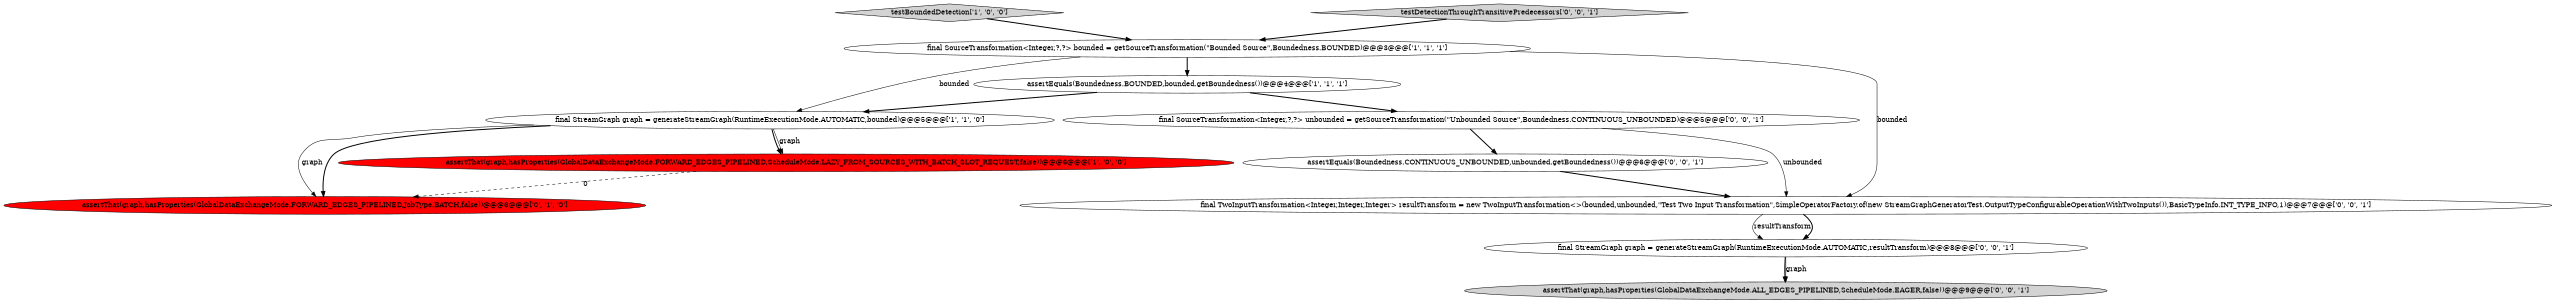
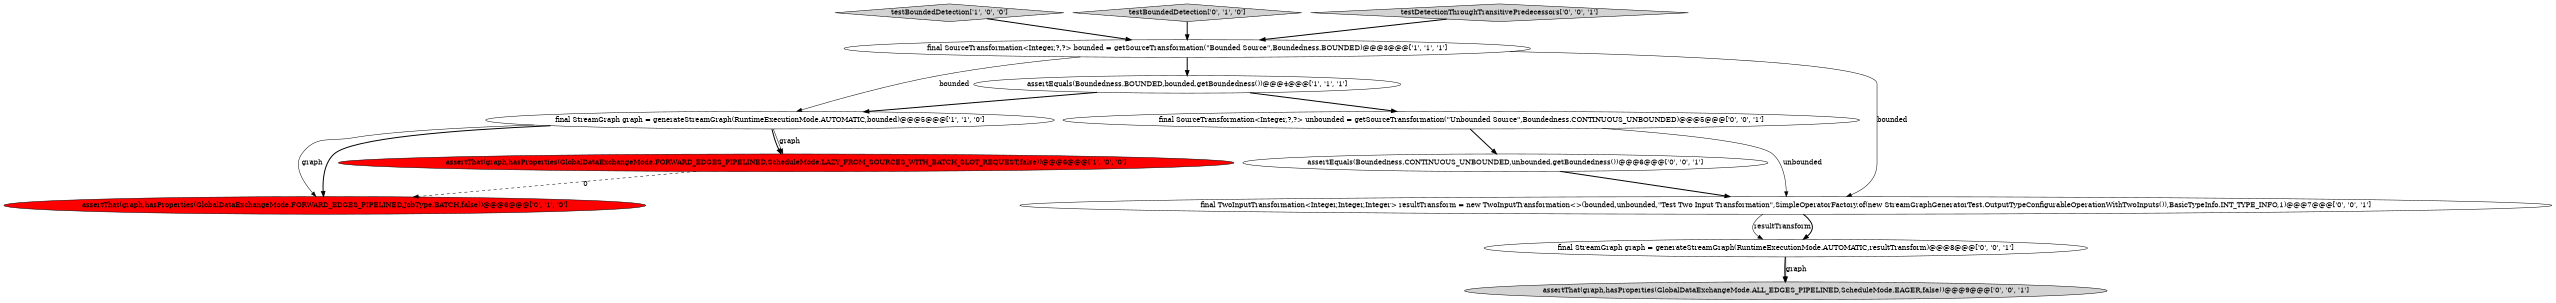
  digraph {
    node [fillcolor=white shape=ellipse style=filled]
    edge [style=bold]
    n1 [label="final StreamGraph graph = generateStreamGraph(RuntimeExecutionMode.AUTOMATIC,resultTransform)@@@8@@@['0', '0', '1']"]
    n2 [fillcolor=lightgray label="assertThat(graph,hasProperties(GlobalDataExchangeMode.ALL_EDGES_PIPELINED,ScheduleMode.EAGER,false))@@@9@@@['0', '0', '1']"]
    n3 [label="final SourceTransformation<Integer,?,?> bounded = getSourceTransformation(\"Bounded Source\",Boundedness.BOUNDED)@@@3@@@['1', '1', '1']"]
    n4 [label="final TwoInputTransformation<Integer,Integer,Integer> resultTransform = new TwoInputTransformation<>(bounded,unbounded,\"Test Two Input Transformation\",SimpleOperatorFactory.of(new StreamGraphGeneratorTest.OutputTypeConfigurableOperationWithTwoInputs()),BasicTypeInfo.INT_TYPE_INFO,1)@@@7@@@['0', '0', '1']"]
    n5 [label="final StreamGraph graph = generateStreamGraph(RuntimeExecutionMode.AUTOMATIC,bounded)@@@5@@@['1', '1', '0']"]
    n6 [label="assertEquals(Boundedness.BOUNDED,bounded.getBoundedness())@@@4@@@['1', '1', '1']"]
    n7 [fillcolor=red label="assertThat(graph,hasProperties(GlobalDataExchangeMode.FORWARD_EDGES_PIPELINED,JobType.BATCH,false))@@@6@@@['0', '1', '0']"]
    n8 [fillcolor=lightgray label="testBoundedDetection['1', '0', '0']" shape=diamond]
+   n9 [fillcolor=lightgray label="testBoundedDetection['0', '1', '0']" shape=diamond]
    n10 [fillcolor=lightgray label="testDetectionThroughTransitivePredecessors['0', '0', '1']" shape=diamond]
    n11 [label="assertEquals(Boundedness.CONTINUOUS_UNBOUNDED,unbounded.getBoundedness())@@@6@@@['0', '0', '1']"]
    n12 [label="final SourceTransformation<Integer,?,?> unbounded = getSourceTransformation(\"Unbounded Source\",Boundedness.CONTINUOUS_UNBOUNDED)@@@5@@@['0', '0', '1']"]
    n13 [fillcolor=red label="assertThat(graph,hasProperties(GlobalDataExchangeMode.FORWARD_EDGES_PIPELINED,ScheduleMode.LAZY_FROM_SOURCES_WITH_BATCH_SLOT_REQUEST,false))@@@6@@@['1', '0', '0']"]
    n1 -> n2
    n1 -> n2 [label="graph" style=solid]
    n3 -> n4 [label=bounded style=solid]
    n3 -> n5 [label=bounded style=solid]
    n3 -> n6
    n4 -> n1 [label=resultTransform style=solid]
    n4 -> n1
    n5 -> n7
    n5 -> n7 [label="graph" style=solid]
    n5 -> n13 [label="graph" style=solid]
    n5 -> n13
    n6 -> n5
    n6 -> n12
    n8 -> n3
+   n9 -> n3
    n10 -> n3
    n11 -> n4
    n12 -> n4 [label=unbounded style=solid]
    n12 -> n11
    n13 -> n7 [label=0 style=dashed]
  }
